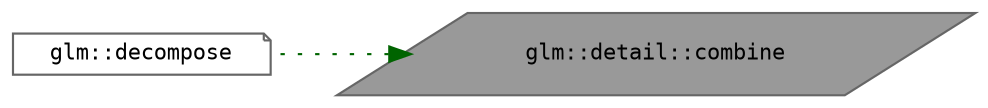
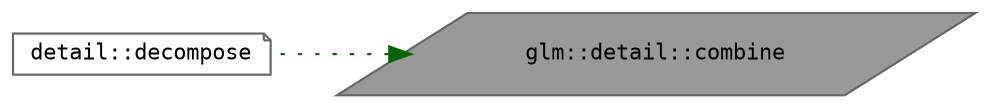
  digraph {
    rankdir=RL
    node [fontname=Terminal fontsize=10 style=filled]
    n1 [color=gray40 fillcolor=grey60 fontcolor=black height=0.2 label="glm::detail::combine" shape=parallelogram width=0.4]
-   n2 [color=grey40 fillcolor=white height=0.2 label="glm::decompose" shape=note width=0.4]
+   n2 [color=grey40 fillcolor=white height=0.2 label="detail::decompose" shape=note width=0.4]
    n1 -> n2 [color=darkgreen dir=back fontname=Terminal fontsize=10 labelfontname=Helvetica labelfontsize=10 style=dotted]
  }
